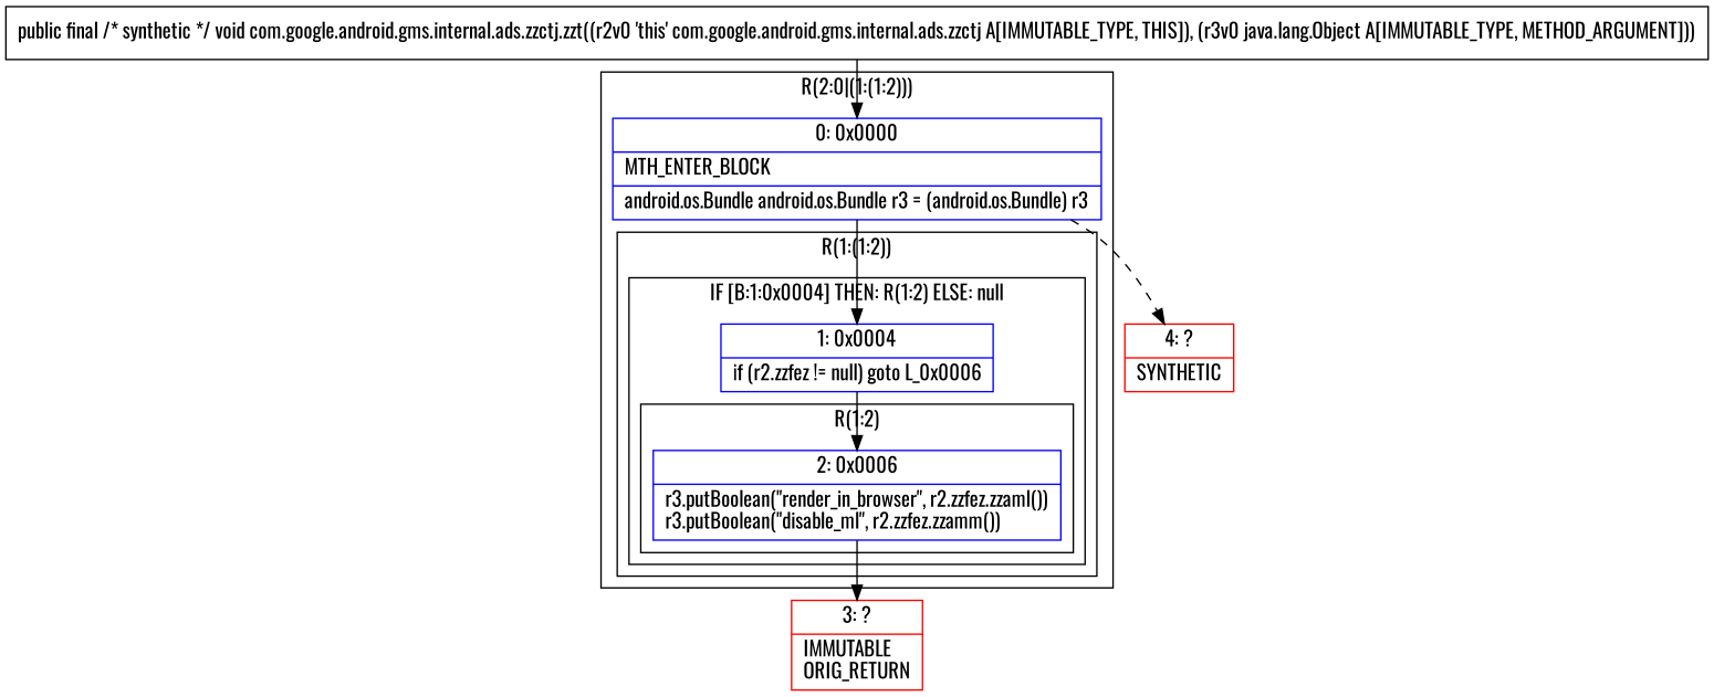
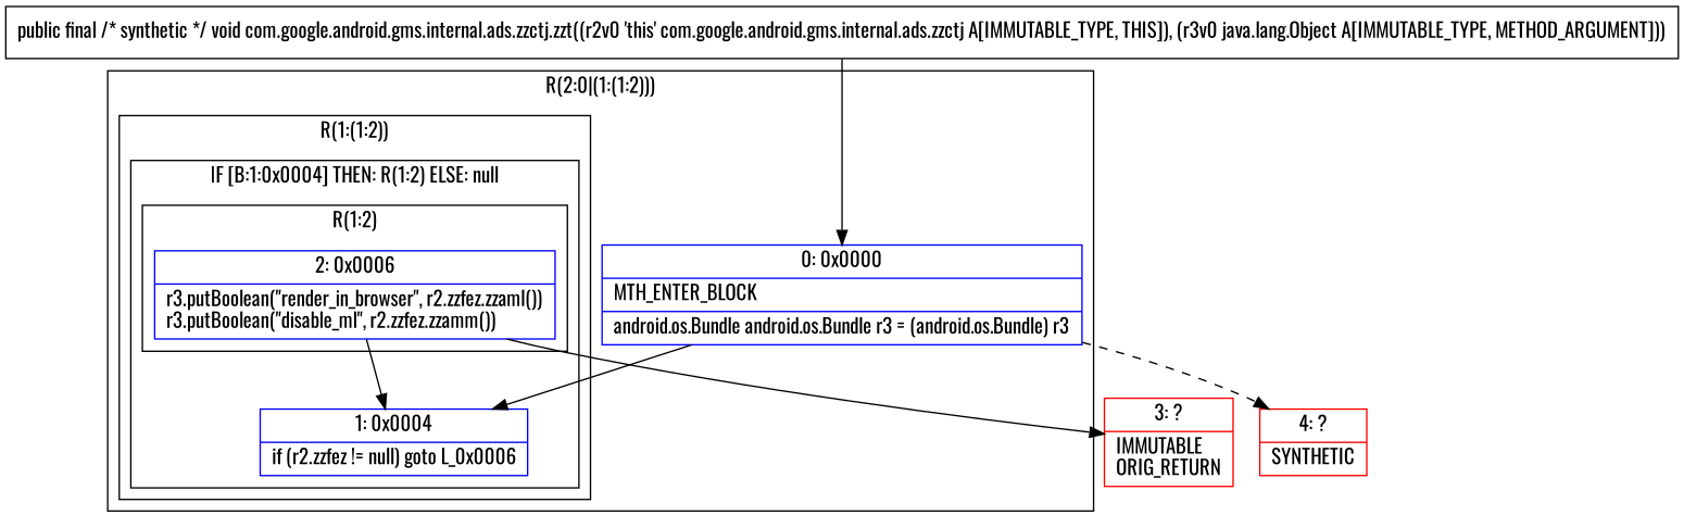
  digraph {
    fontname=Oswald
    node [color=blue fontname=Oswald shape=record]
    edge [fontname=Oswald]
    n1 [label="{2\:\ 0x0006|r3.putBoolean(\"render_in_browser\", r2.zzfez.zzaml())\lr3.putBoolean(\"disable_ml\", r2.zzfez.zzamm())\l}"]
    n2 [label="{1\:\ 0x0004|if (r2.zzfez != null) goto L_0x0006\l}"]
    n3 [label="{0\:\ 0x0000|MTH_ENTER_BLOCK\l|android.os.Bundle android.os.Bundle r3 = (android.os.Bundle) r3\l}"]
    n4 [color=red label="{3\:\ ?|IMMUTABLE\lORIG_RETURN\l}"]
    n5 [color=red label="{4\:\ ?|SYNTHETIC\l}"]
    n6 [label="{public final \/* synthetic *\/ void com.google.android.gms.internal.ads.zzctj.zzt((r2v0 'this' com.google.android.gms.internal.ads.zzctj A[IMMUTABLE_TYPE, THIS]), (r3v0 java.lang.Object A[IMMUTABLE_TYPE, METHOD_ARGUMENT])) }" color=""]
    subgraph cluster_1 {
      label="R(2:0|(1:(1:2)))"
      n3
      subgraph cluster_2 {
        label="R(1:(1:2))"
        subgraph cluster_3 {
          label="IF [B:1:0x0004] THEN: R(1:2) ELSE: null"
          n2
          subgraph cluster_4 {
            label="R(1:2)"
            n1
          }
        }
      }
    }
    n1 -> n4
-   n2 -> n1
+   n1 -> n2
    n3 -> n2
    n3 -> n5 [style=dashed]
    n6 -> n3
  }
